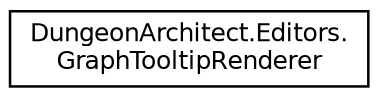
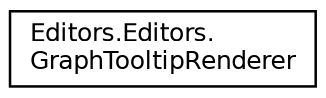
  digraph {
    rankdir=TB
-   n1 [color=black fillcolor=white fontname=Helvetica fontsize=10 height=0.2 label="DungeonArchitect.Editors.\lGraphTooltipRenderer" shape=record style=filled width=0.4]
+   n1 [color=black fillcolor=white fontname=Helvetica fontsize=10 height=0.2 label="Editors.Editors.\lGraphTooltipRenderer" shape=record style=filled width=0.4]
  }
